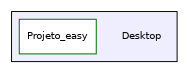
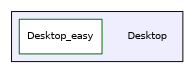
  digraph {
    compound=true
    node [fontname=Helvetica fontsize=10 color=darkgreen]
    n1 [label=Desktop shape=plaintext]
-   n2 [fillcolor=white label=Projeto_easy shape=box style=filled]
+   n2 [fillcolor=white label=Desktop_easy shape=box style=filled]
    subgraph cluster_1 {
      bgcolor="#eeeeff"
      pencolor=black
      n1
      n2
    }
  }
